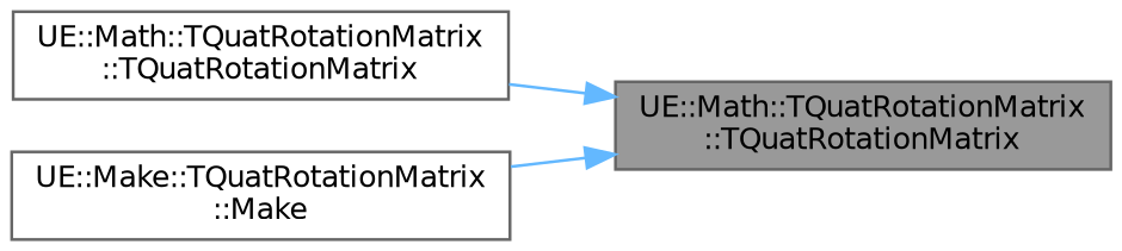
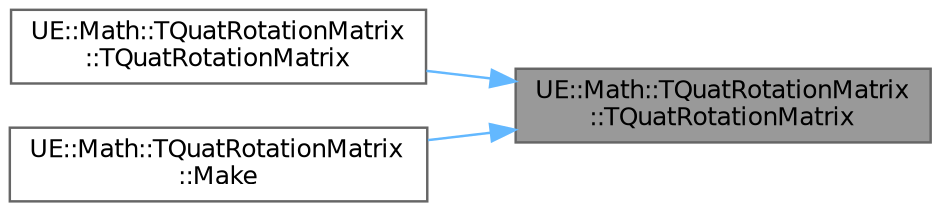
  digraph {
    rankdir=RL
    node [color=grey40 fillcolor=white fontname=Helvetica fontsize=10 shape=box style=filled]
    edge [color=steelblue1 dir=back fontname=Helvetica fontsize=10 labelfontname=Helvetica labelfontsize=10 style=solid]
    n1 [color=gray40 fillcolor=grey60 fontcolor=black height=0.2 label="UE::Math::TQuatRotationMatrix\l::TQuatRotationMatrix" width=0.4]
    n2 [height=0.2 label="UE::Math::TQuatRotationMatrix\l::TQuatRotationMatrix" width=0.4]
-   n3 [height=0.2 label="UE::Make::TQuatRotationMatrix\l::Make" width=0.4]
+   n3 [height=0.2 label="UE::Math::TQuatRotationMatrix\l::Make" width=0.4]
    n1 -> n2
    n1 -> n3
  }
